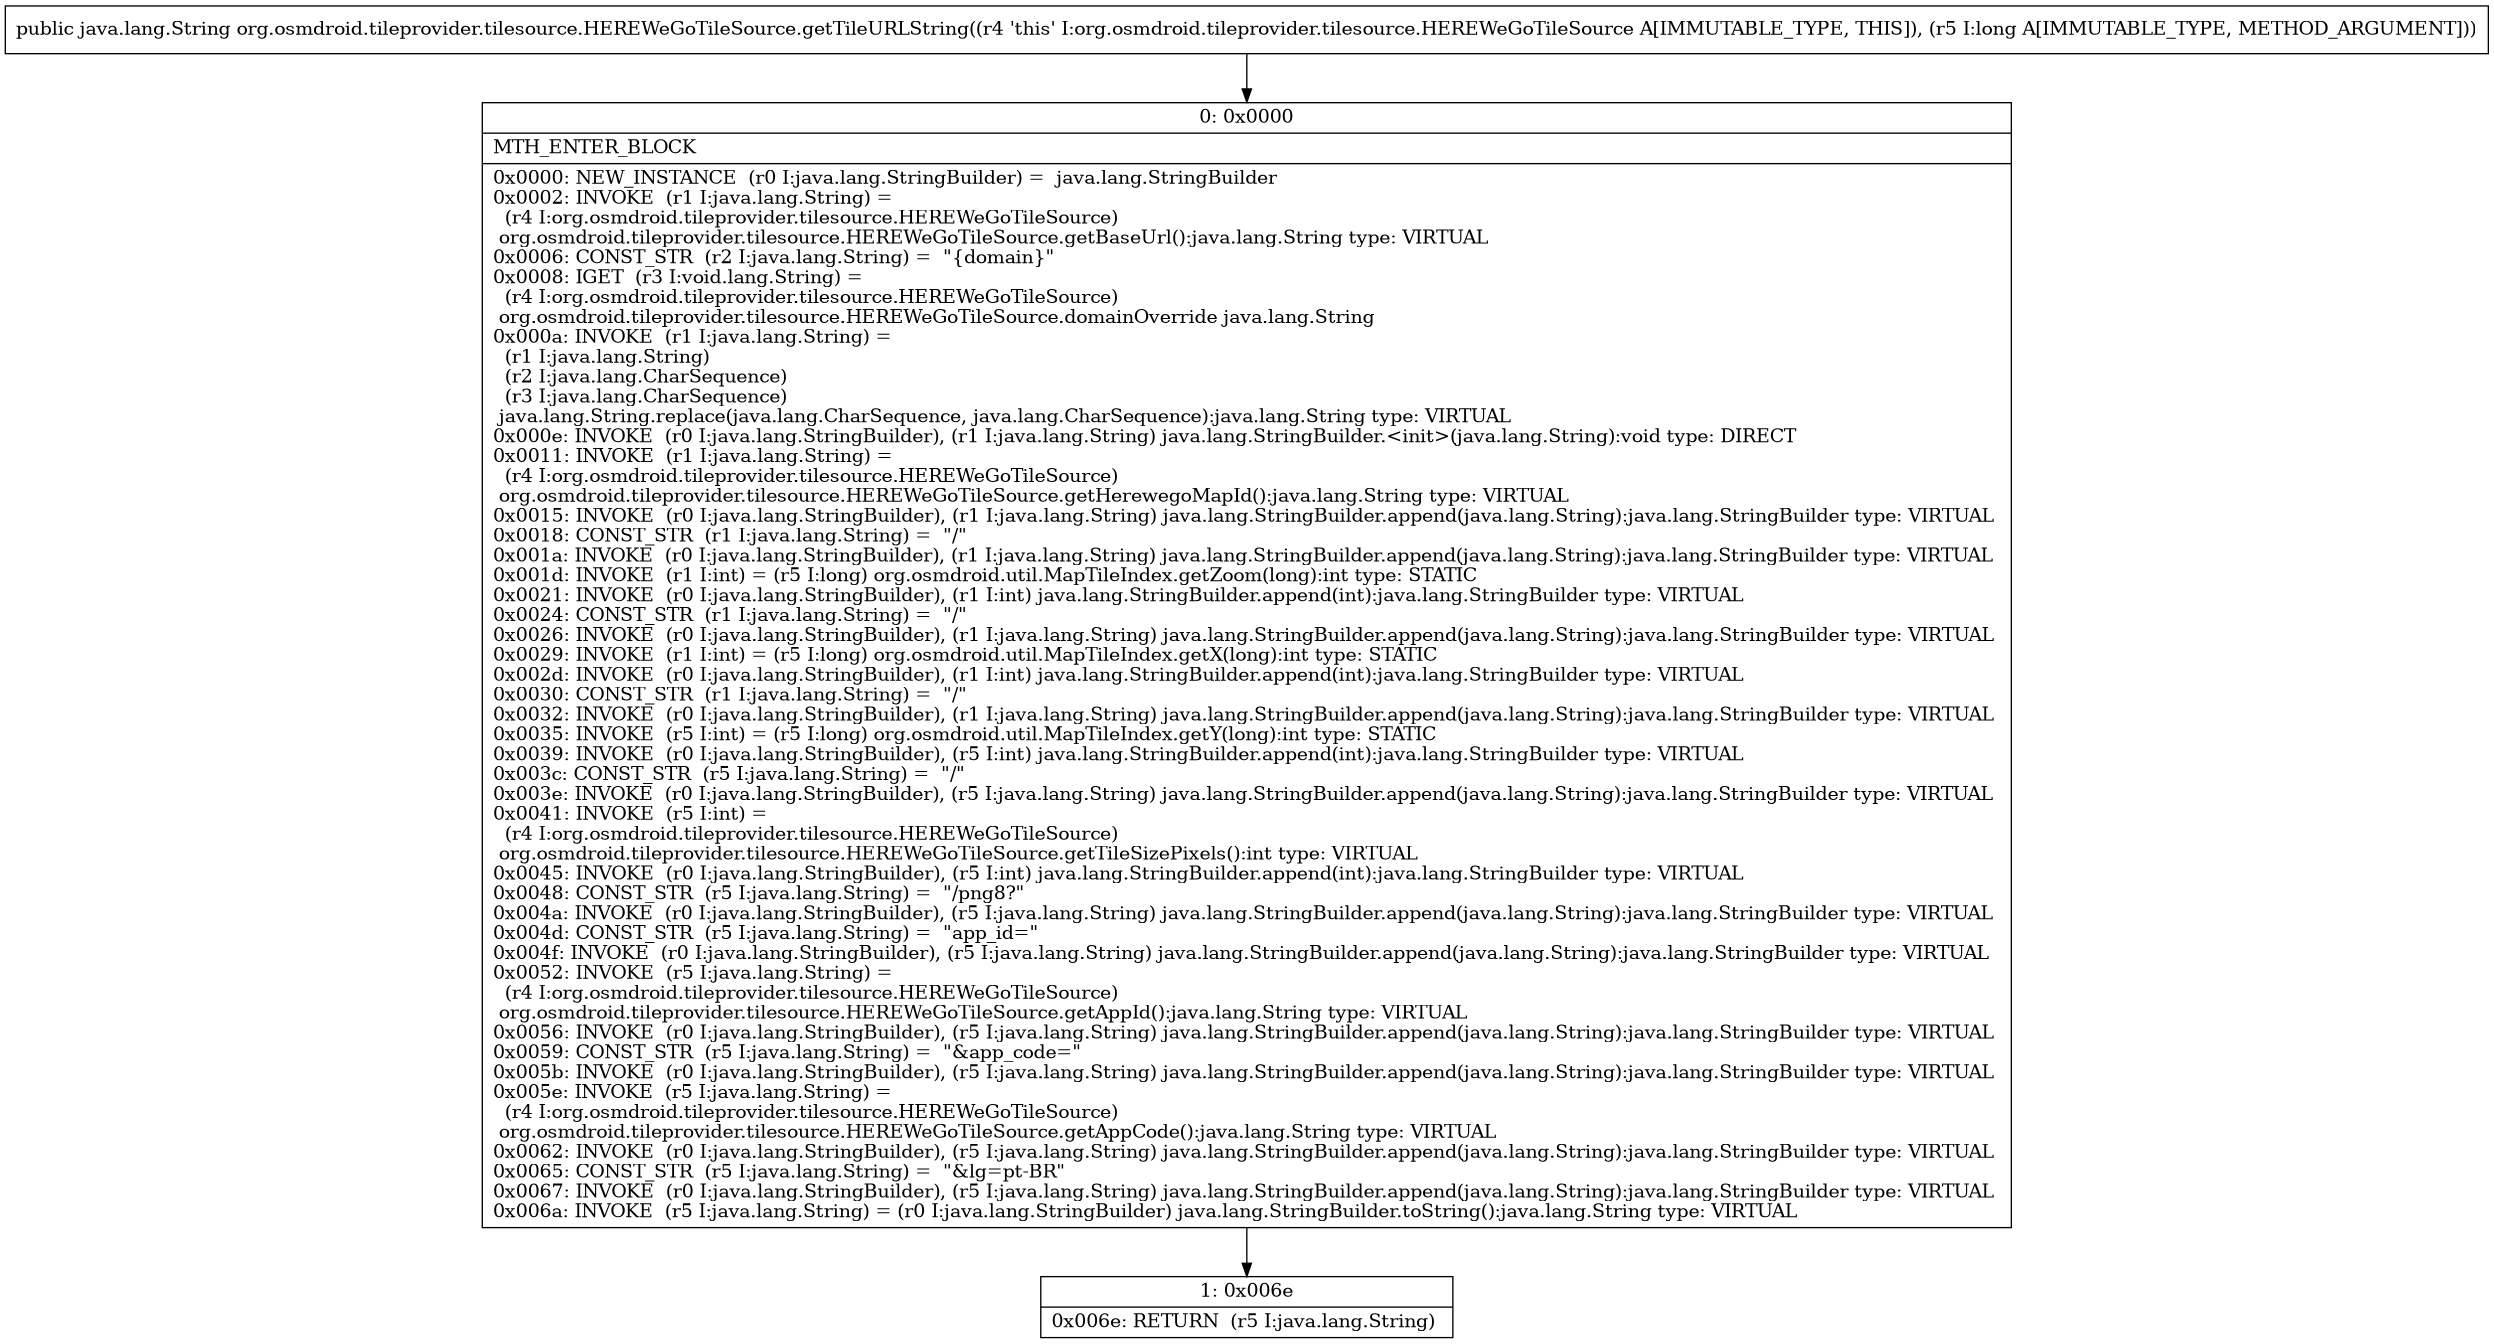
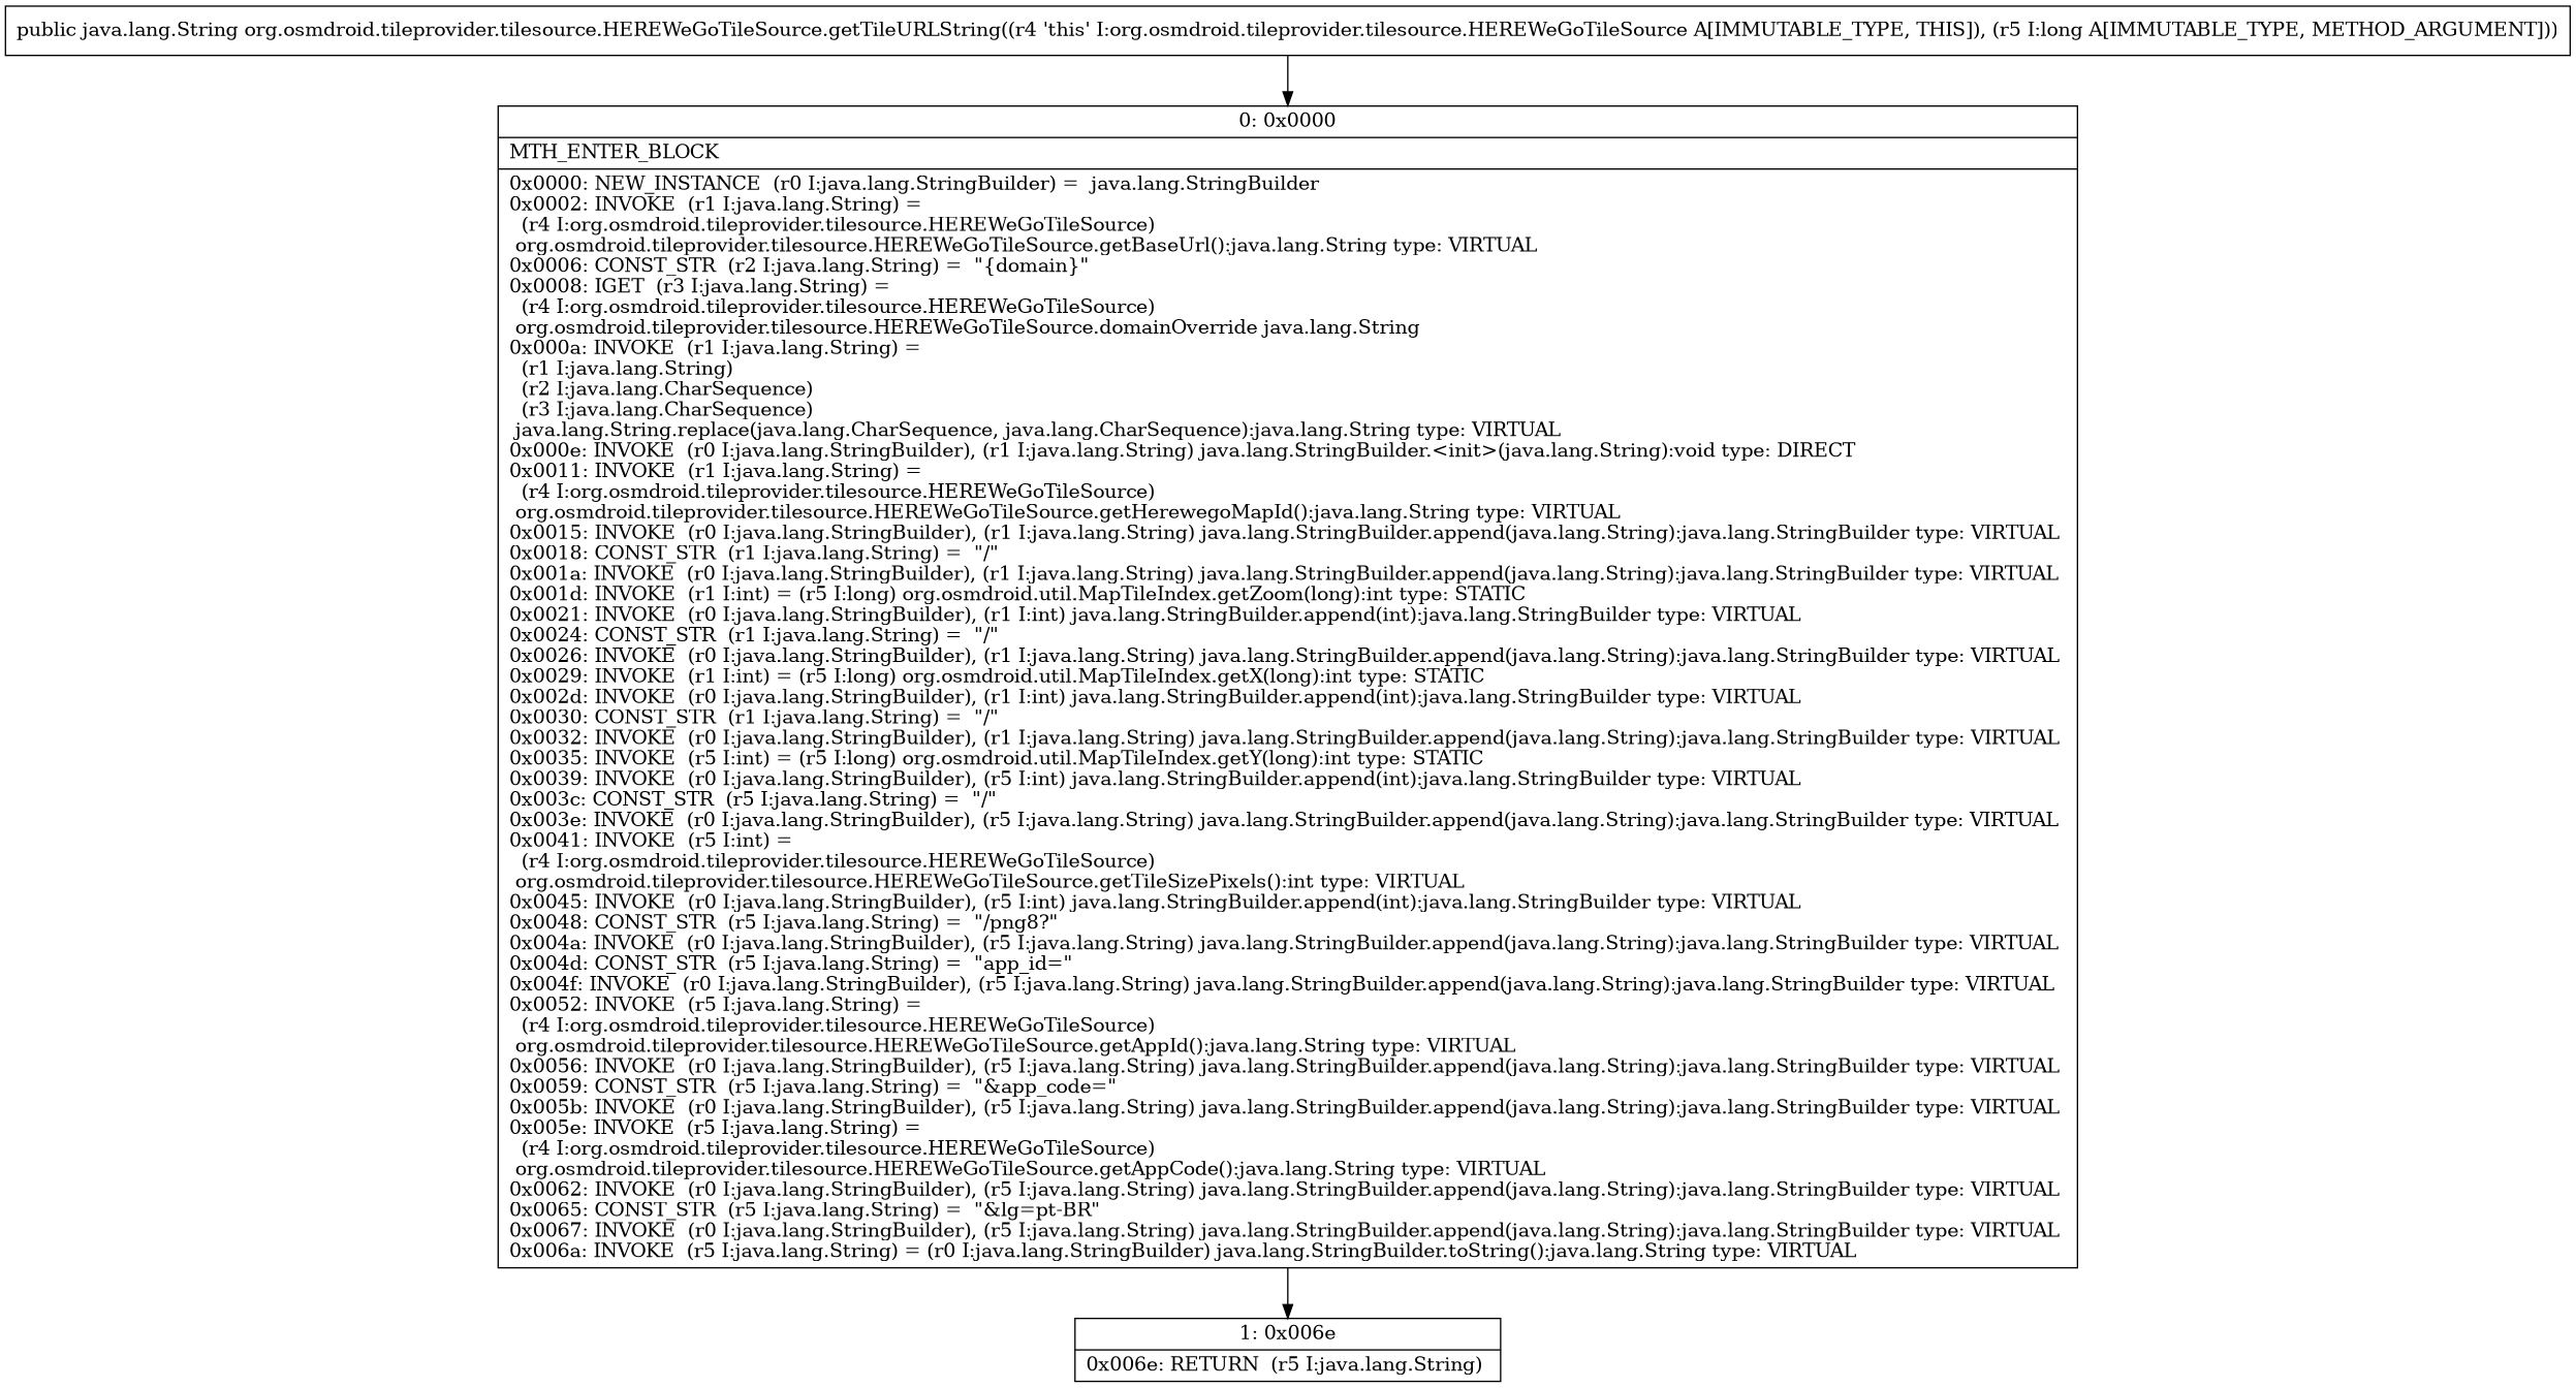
  digraph {
    node [shape=record]
-   n1 [label="{0\:\ 0x0000|MTH_ENTER_BLOCK\l|0x0000: NEW_INSTANCE  (r0 I:java.lang.StringBuilder) =  java.lang.StringBuilder \l0x0002: INVOKE  (r1 I:java.lang.String) = \l  (r4 I:org.osmdroid.tileprovider.tilesource.HEREWeGoTileSource)\l org.osmdroid.tileprovider.tilesource.HEREWeGoTileSource.getBaseUrl():java.lang.String type: VIRTUAL \l0x0006: CONST_STR  (r2 I:java.lang.String) =  \"\{domain\}\" \l0x0008: IGET  (r3 I:void.lang.String) = \l  (r4 I:org.osmdroid.tileprovider.tilesource.HEREWeGoTileSource)\l org.osmdroid.tileprovider.tilesource.HEREWeGoTileSource.domainOverride java.lang.String \l0x000a: INVOKE  (r1 I:java.lang.String) = \l  (r1 I:java.lang.String)\l  (r2 I:java.lang.CharSequence)\l  (r3 I:java.lang.CharSequence)\l java.lang.String.replace(java.lang.CharSequence, java.lang.CharSequence):java.lang.String type: VIRTUAL \l0x000e: INVOKE  (r0 I:java.lang.StringBuilder), (r1 I:java.lang.String) java.lang.StringBuilder.\<init\>(java.lang.String):void type: DIRECT \l0x0011: INVOKE  (r1 I:java.lang.String) = \l  (r4 I:org.osmdroid.tileprovider.tilesource.HEREWeGoTileSource)\l org.osmdroid.tileprovider.tilesource.HEREWeGoTileSource.getHerewegoMapId():java.lang.String type: VIRTUAL \l0x0015: INVOKE  (r0 I:java.lang.StringBuilder), (r1 I:java.lang.String) java.lang.StringBuilder.append(java.lang.String):java.lang.StringBuilder type: VIRTUAL \l0x0018: CONST_STR  (r1 I:java.lang.String) =  \"\/\" \l0x001a: INVOKE  (r0 I:java.lang.StringBuilder), (r1 I:java.lang.String) java.lang.StringBuilder.append(java.lang.String):java.lang.StringBuilder type: VIRTUAL \l0x001d: INVOKE  (r1 I:int) = (r5 I:long) org.osmdroid.util.MapTileIndex.getZoom(long):int type: STATIC \l0x0021: INVOKE  (r0 I:java.lang.StringBuilder), (r1 I:int) java.lang.StringBuilder.append(int):java.lang.StringBuilder type: VIRTUAL \l0x0024: CONST_STR  (r1 I:java.lang.String) =  \"\/\" \l0x0026: INVOKE  (r0 I:java.lang.StringBuilder), (r1 I:java.lang.String) java.lang.StringBuilder.append(java.lang.String):java.lang.StringBuilder type: VIRTUAL \l0x0029: INVOKE  (r1 I:int) = (r5 I:long) org.osmdroid.util.MapTileIndex.getX(long):int type: STATIC \l0x002d: INVOKE  (r0 I:java.lang.StringBuilder), (r1 I:int) java.lang.StringBuilder.append(int):java.lang.StringBuilder type: VIRTUAL \l0x0030: CONST_STR  (r1 I:java.lang.String) =  \"\/\" \l0x0032: INVOKE  (r0 I:java.lang.StringBuilder), (r1 I:java.lang.String) java.lang.StringBuilder.append(java.lang.String):java.lang.StringBuilder type: VIRTUAL \l0x0035: INVOKE  (r5 I:int) = (r5 I:long) org.osmdroid.util.MapTileIndex.getY(long):int type: STATIC \l0x0039: INVOKE  (r0 I:java.lang.StringBuilder), (r5 I:int) java.lang.StringBuilder.append(int):java.lang.StringBuilder type: VIRTUAL \l0x003c: CONST_STR  (r5 I:java.lang.String) =  \"\/\" \l0x003e: INVOKE  (r0 I:java.lang.StringBuilder), (r5 I:java.lang.String) java.lang.StringBuilder.append(java.lang.String):java.lang.StringBuilder type: VIRTUAL \l0x0041: INVOKE  (r5 I:int) = \l  (r4 I:org.osmdroid.tileprovider.tilesource.HEREWeGoTileSource)\l org.osmdroid.tileprovider.tilesource.HEREWeGoTileSource.getTileSizePixels():int type: VIRTUAL \l0x0045: INVOKE  (r0 I:java.lang.StringBuilder), (r5 I:int) java.lang.StringBuilder.append(int):java.lang.StringBuilder type: VIRTUAL \l0x0048: CONST_STR  (r5 I:java.lang.String) =  \"\/png8?\" \l0x004a: INVOKE  (r0 I:java.lang.StringBuilder), (r5 I:java.lang.String) java.lang.StringBuilder.append(java.lang.String):java.lang.StringBuilder type: VIRTUAL \l0x004d: CONST_STR  (r5 I:java.lang.String) =  \"app_id=\" \l0x004f: INVOKE  (r0 I:java.lang.StringBuilder), (r5 I:java.lang.String) java.lang.StringBuilder.append(java.lang.String):java.lang.StringBuilder type: VIRTUAL \l0x0052: INVOKE  (r5 I:java.lang.String) = \l  (r4 I:org.osmdroid.tileprovider.tilesource.HEREWeGoTileSource)\l org.osmdroid.tileprovider.tilesource.HEREWeGoTileSource.getAppId():java.lang.String type: VIRTUAL \l0x0056: INVOKE  (r0 I:java.lang.StringBuilder), (r5 I:java.lang.String) java.lang.StringBuilder.append(java.lang.String):java.lang.StringBuilder type: VIRTUAL \l0x0059: CONST_STR  (r5 I:java.lang.String) =  \"&app_code=\" \l0x005b: INVOKE  (r0 I:java.lang.StringBuilder), (r5 I:java.lang.String) java.lang.StringBuilder.append(java.lang.String):java.lang.StringBuilder type: VIRTUAL \l0x005e: INVOKE  (r5 I:java.lang.String) = \l  (r4 I:org.osmdroid.tileprovider.tilesource.HEREWeGoTileSource)\l org.osmdroid.tileprovider.tilesource.HEREWeGoTileSource.getAppCode():java.lang.String type: VIRTUAL \l0x0062: INVOKE  (r0 I:java.lang.StringBuilder), (r5 I:java.lang.String) java.lang.StringBuilder.append(java.lang.String):java.lang.StringBuilder type: VIRTUAL \l0x0065: CONST_STR  (r5 I:java.lang.String) =  \"&lg=pt\-BR\" \l0x0067: INVOKE  (r0 I:java.lang.StringBuilder), (r5 I:java.lang.String) java.lang.StringBuilder.append(java.lang.String):java.lang.StringBuilder type: VIRTUAL \l0x006a: INVOKE  (r5 I:java.lang.String) = (r0 I:java.lang.StringBuilder) java.lang.StringBuilder.toString():java.lang.String type: VIRTUAL \l}"]
+   n1 [label="{0\:\ 0x0000|MTH_ENTER_BLOCK\l|0x0000: NEW_INSTANCE  (r0 I:java.lang.StringBuilder) =  java.lang.StringBuilder \l0x0002: INVOKE  (r1 I:java.lang.String) = \l  (r4 I:org.osmdroid.tileprovider.tilesource.HEREWeGoTileSource)\l org.osmdroid.tileprovider.tilesource.HEREWeGoTileSource.getBaseUrl():java.lang.String type: VIRTUAL \l0x0006: CONST_STR  (r2 I:java.lang.String) =  \"\{domain\}\" \l0x0008: IGET  (r3 I:java.lang.String) = \l  (r4 I:org.osmdroid.tileprovider.tilesource.HEREWeGoTileSource)\l org.osmdroid.tileprovider.tilesource.HEREWeGoTileSource.domainOverride java.lang.String \l0x000a: INVOKE  (r1 I:java.lang.String) = \l  (r1 I:java.lang.String)\l  (r2 I:java.lang.CharSequence)\l  (r3 I:java.lang.CharSequence)\l java.lang.String.replace(java.lang.CharSequence, java.lang.CharSequence):java.lang.String type: VIRTUAL \l0x000e: INVOKE  (r0 I:java.lang.StringBuilder), (r1 I:java.lang.String) java.lang.StringBuilder.\<init\>(java.lang.String):void type: DIRECT \l0x0011: INVOKE  (r1 I:java.lang.String) = \l  (r4 I:org.osmdroid.tileprovider.tilesource.HEREWeGoTileSource)\l org.osmdroid.tileprovider.tilesource.HEREWeGoTileSource.getHerewegoMapId():java.lang.String type: VIRTUAL \l0x0015: INVOKE  (r0 I:java.lang.StringBuilder), (r1 I:java.lang.String) java.lang.StringBuilder.append(java.lang.String):java.lang.StringBuilder type: VIRTUAL \l0x0018: CONST_STR  (r1 I:java.lang.String) =  \"\/\" \l0x001a: INVOKE  (r0 I:java.lang.StringBuilder), (r1 I:java.lang.String) java.lang.StringBuilder.append(java.lang.String):java.lang.StringBuilder type: VIRTUAL \l0x001d: INVOKE  (r1 I:int) = (r5 I:long) org.osmdroid.util.MapTileIndex.getZoom(long):int type: STATIC \l0x0021: INVOKE  (r0 I:java.lang.StringBuilder), (r1 I:int) java.lang.StringBuilder.append(int):java.lang.StringBuilder type: VIRTUAL \l0x0024: CONST_STR  (r1 I:java.lang.String) =  \"\/\" \l0x0026: INVOKE  (r0 I:java.lang.StringBuilder), (r1 I:java.lang.String) java.lang.StringBuilder.append(java.lang.String):java.lang.StringBuilder type: VIRTUAL \l0x0029: INVOKE  (r1 I:int) = (r5 I:long) org.osmdroid.util.MapTileIndex.getX(long):int type: STATIC \l0x002d: INVOKE  (r0 I:java.lang.StringBuilder), (r1 I:int) java.lang.StringBuilder.append(int):java.lang.StringBuilder type: VIRTUAL \l0x0030: CONST_STR  (r1 I:java.lang.String) =  \"\/\" \l0x0032: INVOKE  (r0 I:java.lang.StringBuilder), (r1 I:java.lang.String) java.lang.StringBuilder.append(java.lang.String):java.lang.StringBuilder type: VIRTUAL \l0x0035: INVOKE  (r5 I:int) = (r5 I:long) org.osmdroid.util.MapTileIndex.getY(long):int type: STATIC \l0x0039: INVOKE  (r0 I:java.lang.StringBuilder), (r5 I:int) java.lang.StringBuilder.append(int):java.lang.StringBuilder type: VIRTUAL \l0x003c: CONST_STR  (r5 I:java.lang.String) =  \"\/\" \l0x003e: INVOKE  (r0 I:java.lang.StringBuilder), (r5 I:java.lang.String) java.lang.StringBuilder.append(java.lang.String):java.lang.StringBuilder type: VIRTUAL \l0x0041: INVOKE  (r5 I:int) = \l  (r4 I:org.osmdroid.tileprovider.tilesource.HEREWeGoTileSource)\l org.osmdroid.tileprovider.tilesource.HEREWeGoTileSource.getTileSizePixels():int type: VIRTUAL \l0x0045: INVOKE  (r0 I:java.lang.StringBuilder), (r5 I:int) java.lang.StringBuilder.append(int):java.lang.StringBuilder type: VIRTUAL \l0x0048: CONST_STR  (r5 I:java.lang.String) =  \"\/png8?\" \l0x004a: INVOKE  (r0 I:java.lang.StringBuilder), (r5 I:java.lang.String) java.lang.StringBuilder.append(java.lang.String):java.lang.StringBuilder type: VIRTUAL \l0x004d: CONST_STR  (r5 I:java.lang.String) =  \"app_id=\" \l0x004f: INVOKE  (r0 I:java.lang.StringBuilder), (r5 I:java.lang.String) java.lang.StringBuilder.append(java.lang.String):java.lang.StringBuilder type: VIRTUAL \l0x0052: INVOKE  (r5 I:java.lang.String) = \l  (r4 I:org.osmdroid.tileprovider.tilesource.HEREWeGoTileSource)\l org.osmdroid.tileprovider.tilesource.HEREWeGoTileSource.getAppId():java.lang.String type: VIRTUAL \l0x0056: INVOKE  (r0 I:java.lang.StringBuilder), (r5 I:java.lang.String) java.lang.StringBuilder.append(java.lang.String):java.lang.StringBuilder type: VIRTUAL \l0x0059: CONST_STR  (r5 I:java.lang.String) =  \"&app_code=\" \l0x005b: INVOKE  (r0 I:java.lang.StringBuilder), (r5 I:java.lang.String) java.lang.StringBuilder.append(java.lang.String):java.lang.StringBuilder type: VIRTUAL \l0x005e: INVOKE  (r5 I:java.lang.String) = \l  (r4 I:org.osmdroid.tileprovider.tilesource.HEREWeGoTileSource)\l org.osmdroid.tileprovider.tilesource.HEREWeGoTileSource.getAppCode():java.lang.String type: VIRTUAL \l0x0062: INVOKE  (r0 I:java.lang.StringBuilder), (r5 I:java.lang.String) java.lang.StringBuilder.append(java.lang.String):java.lang.StringBuilder type: VIRTUAL \l0x0065: CONST_STR  (r5 I:java.lang.String) =  \"&lg=pt\-BR\" \l0x0067: INVOKE  (r0 I:java.lang.StringBuilder), (r5 I:java.lang.String) java.lang.StringBuilder.append(java.lang.String):java.lang.StringBuilder type: VIRTUAL \l0x006a: INVOKE  (r5 I:java.lang.String) = (r0 I:java.lang.StringBuilder) java.lang.StringBuilder.toString():java.lang.String type: VIRTUAL \l}"]
    n2 [label="{1\:\ 0x006e|0x006e: RETURN  (r5 I:java.lang.String) \l}"]
    n3 [label="{public java.lang.String org.osmdroid.tileprovider.tilesource.HEREWeGoTileSource.getTileURLString((r4 'this' I:org.osmdroid.tileprovider.tilesource.HEREWeGoTileSource A[IMMUTABLE_TYPE, THIS]), (r5 I:long A[IMMUTABLE_TYPE, METHOD_ARGUMENT])) }"]
    n1 -> n2
    n3 -> n1
  }
